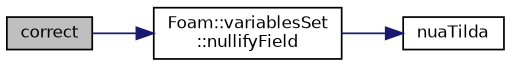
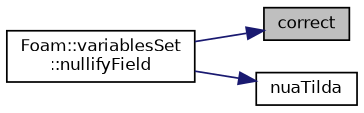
  digraph {
    rankdir=LR
    node [color=black fontname=Helvetica fontsize=10 shape=record]
    edge [color=midnightblue fontname=Helvetica fontsize=10 labelfontname=Helvetica labelfontsize=10 style=solid]
    n1 [fillcolor=grey75 fontcolor=black height=0.2 label=correct style=filled width=0.4]
    n2 [height=0.2 label="Foam::variablesSet\l::nullifyField" width=0.4]
    n3 [height=0.2 label=nuaTilda width=0.4]
-   n1 -> n2
+   n2 -> n1
    n2 -> n3
  }
